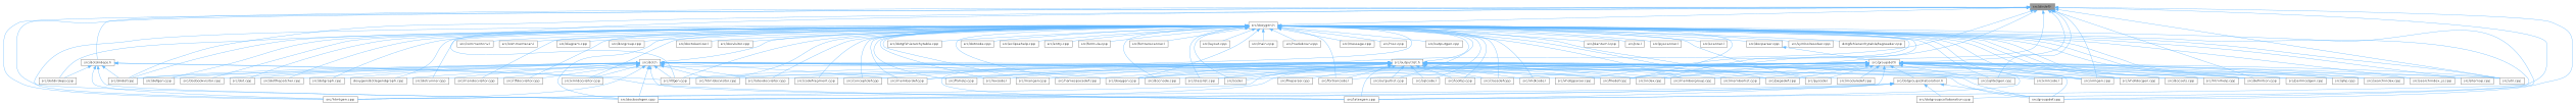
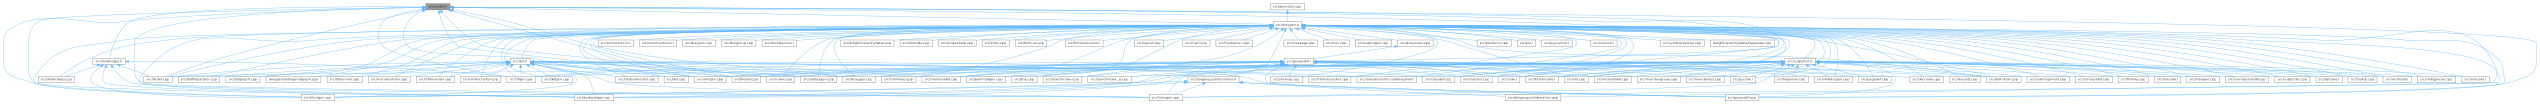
  digraph {
    fontname=Montserrat
    node [color=grey40 fillcolor=white fontname=Montserrat fontsize=10 shape=box style=filled]
    edge [color=steelblue1 dir=back fontname=Montserrat fontsize=10 labelfontname=Helvetica labelfontsize=10 style=solid]
    n1 [color=gray40 fillcolor=grey60 fontcolor=black height=0.2 label="src/dirdef.h" width=0.4]
    n2 [height=0.2 label="src/definition.cpp" width=0.4]
    n3 [height=0.2 label="src/dirdef.cpp" width=0.4]
    n4 [height=0.2 label="src/docbookgen.cpp" width=0.4]
    n5 [height=0.2 label="src/dotdirdeps.h" width=0.4]
    n6 [height=0.2 label="src/htmlgen.cpp" width=0.4]
    n7 [height=0.2 label="src/latexgen.cpp" width=0.4]
    n8 [height=0.2 label="src/rtfgen.cpp" width=0.4]
    n9 [height=0.2 label="src/doxygen.cpp" width=0.4]
    n10 [height=0.2 label="src/doxygen.h" width=0.4]
    n11 [height=0.2 label="src/filedef.cpp" width=0.4]
    n12 [height=0.2 label="src/groupdef.cpp" width=0.4]
    n13 [height=0.2 label="src/index.cpp" width=0.4]
    n14 [height=0.2 label="src/sqlite3gen.cpp" width=0.4]
    n15 [height=0.2 label="src/xmlgen.cpp" width=0.4]
    n16 [height=0.2 label="src/util.cpp" width=0.4]
    n17 [height=0.2 label="src/groupdef.h" width=0.4]
    n18 [height=0.2 label="src/dotdirdeps.cpp" width=0.4]
    n19 [height=0.2 label="src/classdef.cpp" width=0.4]
    n20 [height=0.2 label="src/classlist.cpp" width=0.4]
    n21 [height=0.2 label="src/code.l" width=0.4]
    n22 [height=0.2 label="src/codefragment.cpp" width=0.4]
    n23 [height=0.2 label="src/commentcnv.l" width=0.4]
    n24 [height=0.2 label="src/commentscan.l" width=0.4]
    n25 [height=0.2 label="src/conceptdef.cpp" width=0.4]
    n26 [height=0.2 label="src/defgen.cpp" width=0.4]
    n27 [height=0.2 label="src/diagram.cpp" width=0.4]
    n28 [height=0.2 label="src/docbookvisitor.cpp" width=0.4]
    n29 [height=0.2 label="src/docgroup.cpp" width=0.4]
    n30 [height=0.2 label="src/docnode.cpp" width=0.4]
    n31 [height=0.2 label="src/docparser.cpp" width=0.4]
    n32 [height=0.2 label="src/docsets.cpp" width=0.4]
    n33 [height=0.2 label="src/doctokenizer.l" width=0.4]
    n34 [height=0.2 label="src/docvisitor.cpp" width=0.4]
    n35 [height=0.2 label="src/dot.cpp" width=0.4]
    n36 [height=0.2 label="src/dot.h" width=0.4]
    n37 [height=0.2 label="src/dotfilepatcher.cpp" width=0.4]
    n38 [height=0.2 label="src/dotgraph.cpp" width=0.4]
    n39 [height=0.2 label="doxygen/dotlegendgraph.cpp" width=0.4]
    n40 [height=0.2 label="src/dotrunner.cpp" width=0.4]
    n41 [height=0.2 label="src/htmldocvisitor.cpp" width=0.4]
-   n42 [height=0.2 label="src/latexdocvisitor.cpp" width=0.4]
+   n42 [height=0.2 label="src/latexdocvisitor.codefragment" width=0.4]
    n43 [height=0.2 label="src/mandocvisitor.cpp" width=0.4]
    n44 [height=0.2 label="src/memberdef.cpp" width=0.4]
    n45 [height=0.2 label="src/rtfdocvisitor.cpp" width=0.4]
    n46 [height=0.2 label="src/xmldocvisitor.cpp" width=0.4]
    n47 [height=0.2 label="src/dotgfxhierarchytable.cpp" width=0.4]
    n48 [height=0.2 label="src/dotgroupcollaboration.cpp" width=0.4]
    n49 [height=0.2 label="src/dotnode.cpp" width=0.4]
    n50 [height=0.2 label="src/eclipsehelp.cpp" width=0.4]
    n51 [height=0.2 label="src/entry.cpp" width=0.4]
    n52 [height=0.2 label="src/formula.cpp" width=0.4]
    n53 [height=0.2 label="src/fortrancode.l" width=0.4]
    n54 [height=0.2 label="src/fortranscanner.l" width=0.4]
    n55 [height=0.2 label="src/ftvhelp.cpp" width=0.4]
    n56 [height=0.2 label="src/htmlhelp.cpp" width=0.4]
    n57 [height=0.2 label="src/layout.cpp" width=0.4]
    n58 [height=0.2 label="src/lexcode.l" width=0.4]
    n59 [height=0.2 label="src/main.cpp" width=0.4]
    n60 [height=0.2 label="src/mangen.cpp" width=0.4]
    n61 [height=0.2 label="src/markdown.cpp" width=0.4]
    n62 [height=0.2 label="src/membergroup.cpp" width=0.4]
    n63 [height=0.2 label="src/memberlist.cpp" width=0.4]
    n64 [height=0.2 label="src/message.cpp" width=0.4]
    n65 [height=0.2 label="src/msc.cpp" width=0.4]
    n66 [height=0.2 label="src/namespacedef.cpp" width=0.4]
    n67 [height=0.2 label="src/outputgen.cpp" width=0.4]
    n68 [height=0.2 label="src/outputlist.cpp" width=0.4]
    n69 [height=0.2 label="src/outputlist.h" width=0.4]
    n70 [height=0.2 label="src/pagedef.cpp" width=0.4]
    n71 [height=0.2 label="src/pycode.l" width=0.4]
    n72 [height=0.2 label="src/sqlcode.l" width=0.4]
    n73 [height=0.2 label="src/tooltip.cpp" width=0.4]
    n74 [height=0.2 label="src/vhdlcode.l" width=0.4]
    n75 [height=0.2 label="src/vhdldocgen.cpp" width=0.4]
    n76 [height=0.2 label="src/vhdljjparser.cpp" width=0.4]
    n77 [height=0.2 label="src/xmlcode.l" width=0.4]
    n78 [height=0.2 label="src/perlmodgen.cpp" width=0.4]
    n79 [height=0.2 label="src/plantuml.cpp" width=0.4]
    n80 [height=0.2 label="src/pre.l" width=0.4]
    n81 [height=0.2 label="src/pyscanner.l" width=0.4]
    n82 [height=0.2 label="src/qhp.cpp" width=0.4]
    n83 [height=0.2 label="src/scanner.l" width=0.4]
    n84 [height=0.2 label="src/searchindex.cpp" width=0.4]
    n85 [height=0.2 label="src/searchindex_js.cpp" width=0.4]
    n86 [height=0.2 label="src/sitemap.cpp" width=0.4]
    n87 [height=0.2 label="src/symbolresolver.cpp" width=0.4]
    n88 [height=0.2 label="dotgfxhierarchytable/tagreader.cpp" width=0.4]
    n89 [height=0.2 label="src/moduledef.cpp" width=0.4]
    n90 [height=0.2 label="src/dotgroupcollaboration.h" width=0.4]
    n91 [height=0.2 label="src/fileparser.cpp" width=0.4]
    n1 -> n2
    n1 -> n3
    n1 -> n4
    n1 -> n5
    n1 -> n6
    n1 -> n7
    n1 -> n8
    n1 -> n9
    n1 -> n10
    n1 -> n11
    n1 -> n12
    n1 -> n13
    n1 -> n14
    n1 -> n15
    n1 -> n16
    n1 -> n17
    n5 -> n3
    n5 -> n4
    n5 -> n6
    n5 -> n7
    n5 -> n8
    n5 -> n18
    n10 -> n2
    n10 -> n3
    n10 -> n4
    n10 -> n6
    n10 -> n7
    n10 -> n8
    n10 -> n9
    n10 -> n11
    n10 -> n12
    n10 -> n13
    n10 -> n14
    n10 -> n15
    n10 -> n16
    n10 -> n18
    n10 -> n19
    n10 -> n20
    n10 -> n21
    n10 -> n22
    n10 -> n23
    n10 -> n24
    n10 -> n25
    n10 -> n26
    n10 -> n27
    n10 -> n28
    n10 -> n29
    n10 -> n30
    n10 -> n31
    n10 -> n32
    n10 -> n33
-   n10 -> n34
+   n34 -> n10
    n10 -> n35
    n10 -> n36
    n10 -> n37
    n10 -> n38
    n10 -> n39
    n10 -> n40
    n10 -> n41
    n10 -> n42
    n10 -> n43
    n10 -> n44
    n10 -> n45
    n10 -> n46
    n10 -> n47
    n10 -> n48
    n10 -> n49
    n10 -> n50
    n10 -> n51
    n10 -> n52
    n10 -> n53
    n10 -> n54
    n10 -> n55
    n10 -> n56
    n10 -> n57
    n10 -> n58
    n10 -> n59
    n10 -> n60
    n10 -> n61
    n10 -> n62
    n10 -> n63
    n10 -> n64
    n10 -> n65
    n10 -> n66
    n10 -> n67
    n10 -> n68
    n10 -> n69
    n10 -> n70
    n10 -> n71
    n10 -> n72
    n10 -> n73
    n10 -> n74
    n10 -> n75
    n10 -> n76
    n10 -> n77
    n10 -> n78
    n10 -> n79
    n10 -> n80
    n10 -> n81
    n10 -> n82
    n10 -> n83
    n10 -> n84
    n10 -> n85
    n10 -> n86
    n10 -> n87
    n10 -> n88
    n17 -> n2
    n17 -> n4
    n17 -> n7
    n17 -> n8
    n17 -> n9
    n17 -> n11
    n17 -> n12
    n17 -> n13
    n17 -> n14
    n17 -> n15
    n17 -> n16
-   n17 -> n19
    n17 -> n20
    n17 -> n21
    n17 -> n30
    n17 -> n32
    n17 -> n44
    n17 -> n53
    n17 -> n56
    n17 -> n62
    n17 -> n63
    n17 -> n70
    n17 -> n71
    n17 -> n75
    n17 -> n78
    n17 -> n82
    n17 -> n84
    n17 -> n85
    n17 -> n86
    n17 -> n89
    n17 -> n90
    n31 -> n17
    n36 -> n3
    n36 -> n4
    n36 -> n6
    n36 -> n7
    n36 -> n8
    n36 -> n9
    n36 -> n11
    n36 -> n12
    n36 -> n13
    n36 -> n14
    n36 -> n15
    n36 -> n19
    n36 -> n26
    n36 -> n28
    n36 -> n35
    n36 -> n37
    n36 -> n38
    n36 -> n39
    n36 -> n40
    n36 -> n41
    n36 -> n42
    n36 -> n43
    n36 -> n44
    n36 -> n45
    n36 -> n46
    n69 -> n2
    n69 -> n3
    n69 -> n4
    n69 -> n6
    n69 -> n7
    n69 -> n8
    n69 -> n9
    n69 -> n11
    n69 -> n12
    n69 -> n13
    n69 -> n14
    n69 -> n15
    n69 -> n16
    n69 -> n19
    n69 -> n20
    n69 -> n21
    n69 -> n22
    n69 -> n25
    n69 -> n41
    n69 -> n42
    n69 -> n44
    n69 -> n53
    n69 -> n55
    n69 -> n58
    n69 -> n60
    n69 -> n62
    n69 -> n63
    n69 -> n66
    n69 -> n68
    n69 -> n70
    n69 -> n71
    n69 -> n72
    n69 -> n73
    n69 -> n74
    n69 -> n75
    n69 -> n76
    n69 -> n77
    n69 -> n89
    n69 -> n91
    n90 -> n4
    n90 -> n6
    n90 -> n7
    n90 -> n12
    n90 -> n48
  }
